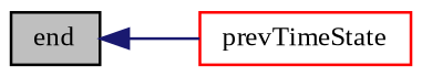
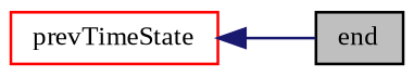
  digraph {
    rankdir=LR
    fontname="Liberation Serif"
    node [fontname="Liberation Serif" fontsize=10 shape=record]
    n1 [color=black fillcolor=grey75 fontcolor=black height=0.2 label=end style=filled width=0.4]
    n2 [color=red height=0.2 label=prevTimeState width=0.4]
-   n1 -> n2 [color=midnightblue dir=back fontname="Liberation Serif" fontsize=10 labelfontname=FreeSans labelfontsize=10 style=solid]
+   n2 -> n1 [color=midnightblue dir=back fontname="Liberation Serif" fontsize=10 labelfontname=FreeSans labelfontsize=10 style=solid]
  }
